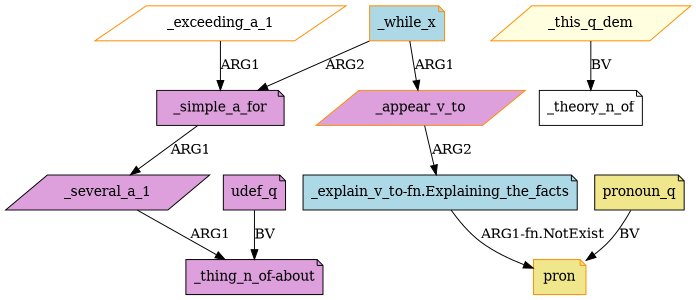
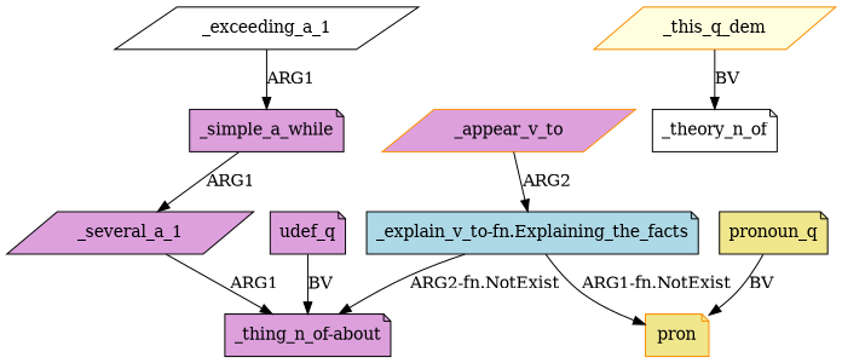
  digraph {
    node [color=black fillcolor=plum shape=note style=filled]
-   _while_x [color=darkorange fillcolor=lightblue]
    _appear_v_to [color=darkorange shape=parallelogram]
-   _simple_a_for
+   _simple_a_for [label=_simple_a_while]
    "_explain_v_to-fn.Explaining_the_facts" [fillcolor=lightblue]
    _several_a_1 [shape=parallelogram]
    "_thing_n_of-about"
    pron [color=darkorange fillcolor=khaki]
    udef_q
    _theory_n_of [fillcolor=white]
    pronoun_q [fillcolor=khaki]
    _this_q_dem [color=darkorange fillcolor=lightyellow shape=parallelogram]
-   _exceeding_a_1 [color=darkorange fillcolor=white shape=parallelogram]
-   _while_x -> _appear_v_to [label=ARG1]
-   _while_x -> _simple_a_for [label=ARG2]
+   _exceeding_a_1 [fillcolor=white shape=parallelogram]
    _appear_v_to -> "_explain_v_to-fn.Explaining_the_facts" [label=ARG2]
    _simple_a_for -> _several_a_1 [label=ARG1]
+   "_explain_v_to-fn.Explaining_the_facts" -> "_thing_n_of-about" [label="ARG2-fn.NotExist"]
    "_explain_v_to-fn.Explaining_the_facts" -> pron [label="ARG1-fn.NotExist"]
    _several_a_1 -> "_thing_n_of-about" [label=ARG1]
    udef_q -> "_thing_n_of-about" [label=BV]
    pronoun_q -> pron [label=BV]
    _this_q_dem -> _theory_n_of [label=BV]
    _exceeding_a_1 -> _simple_a_for [label=ARG1]
  }
